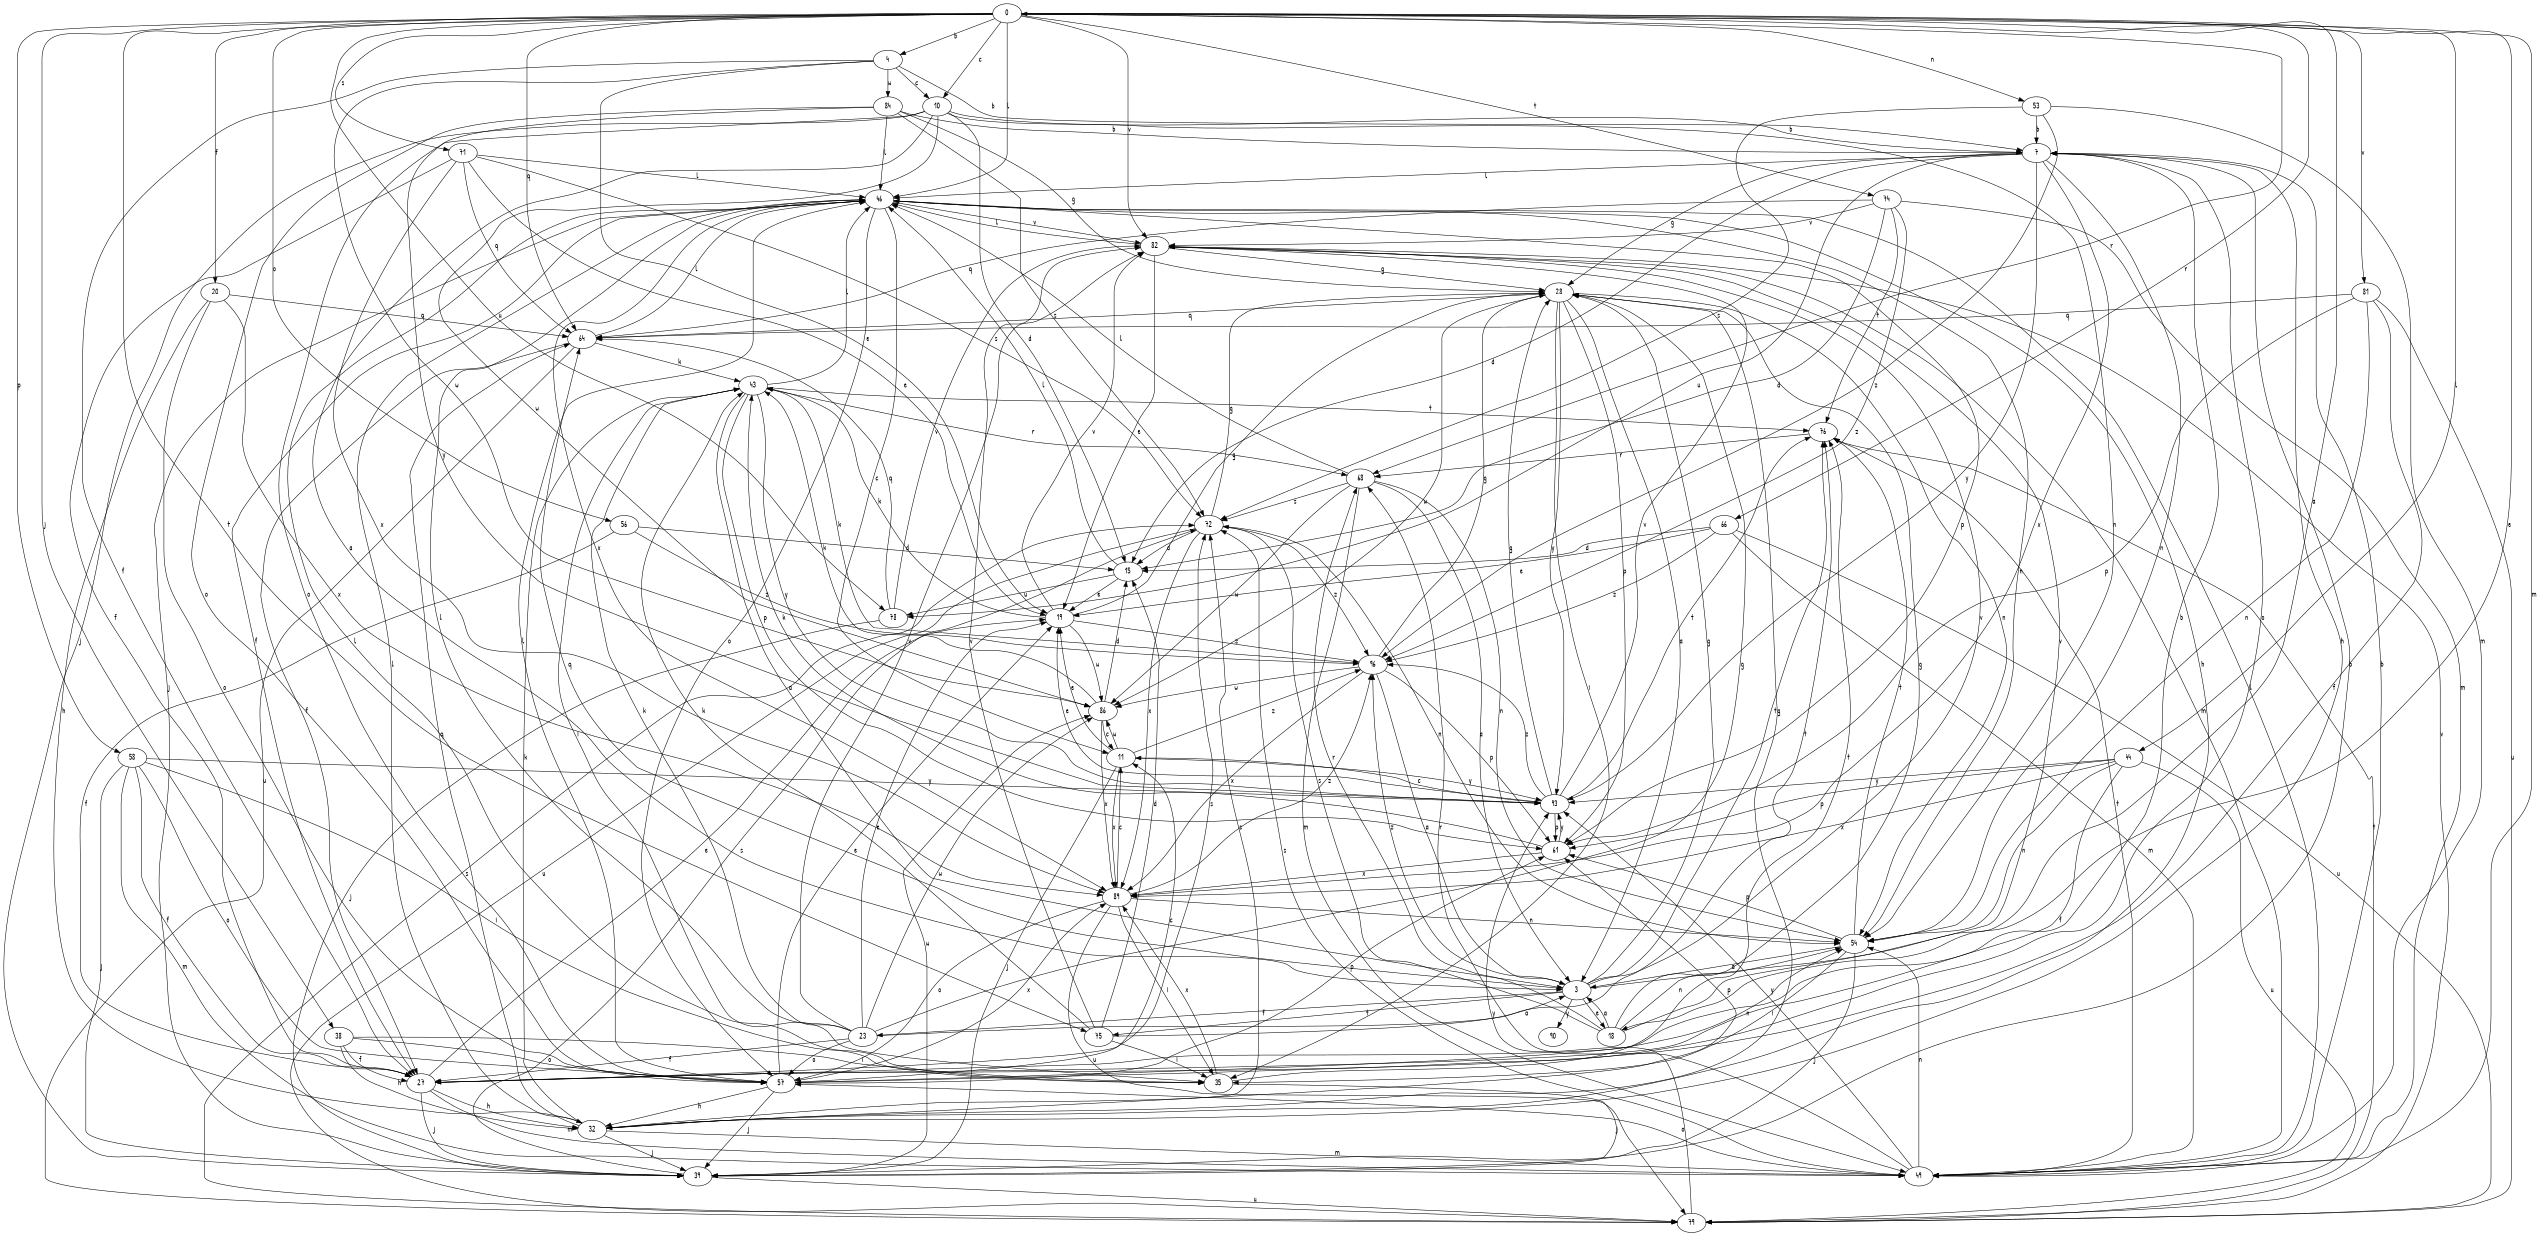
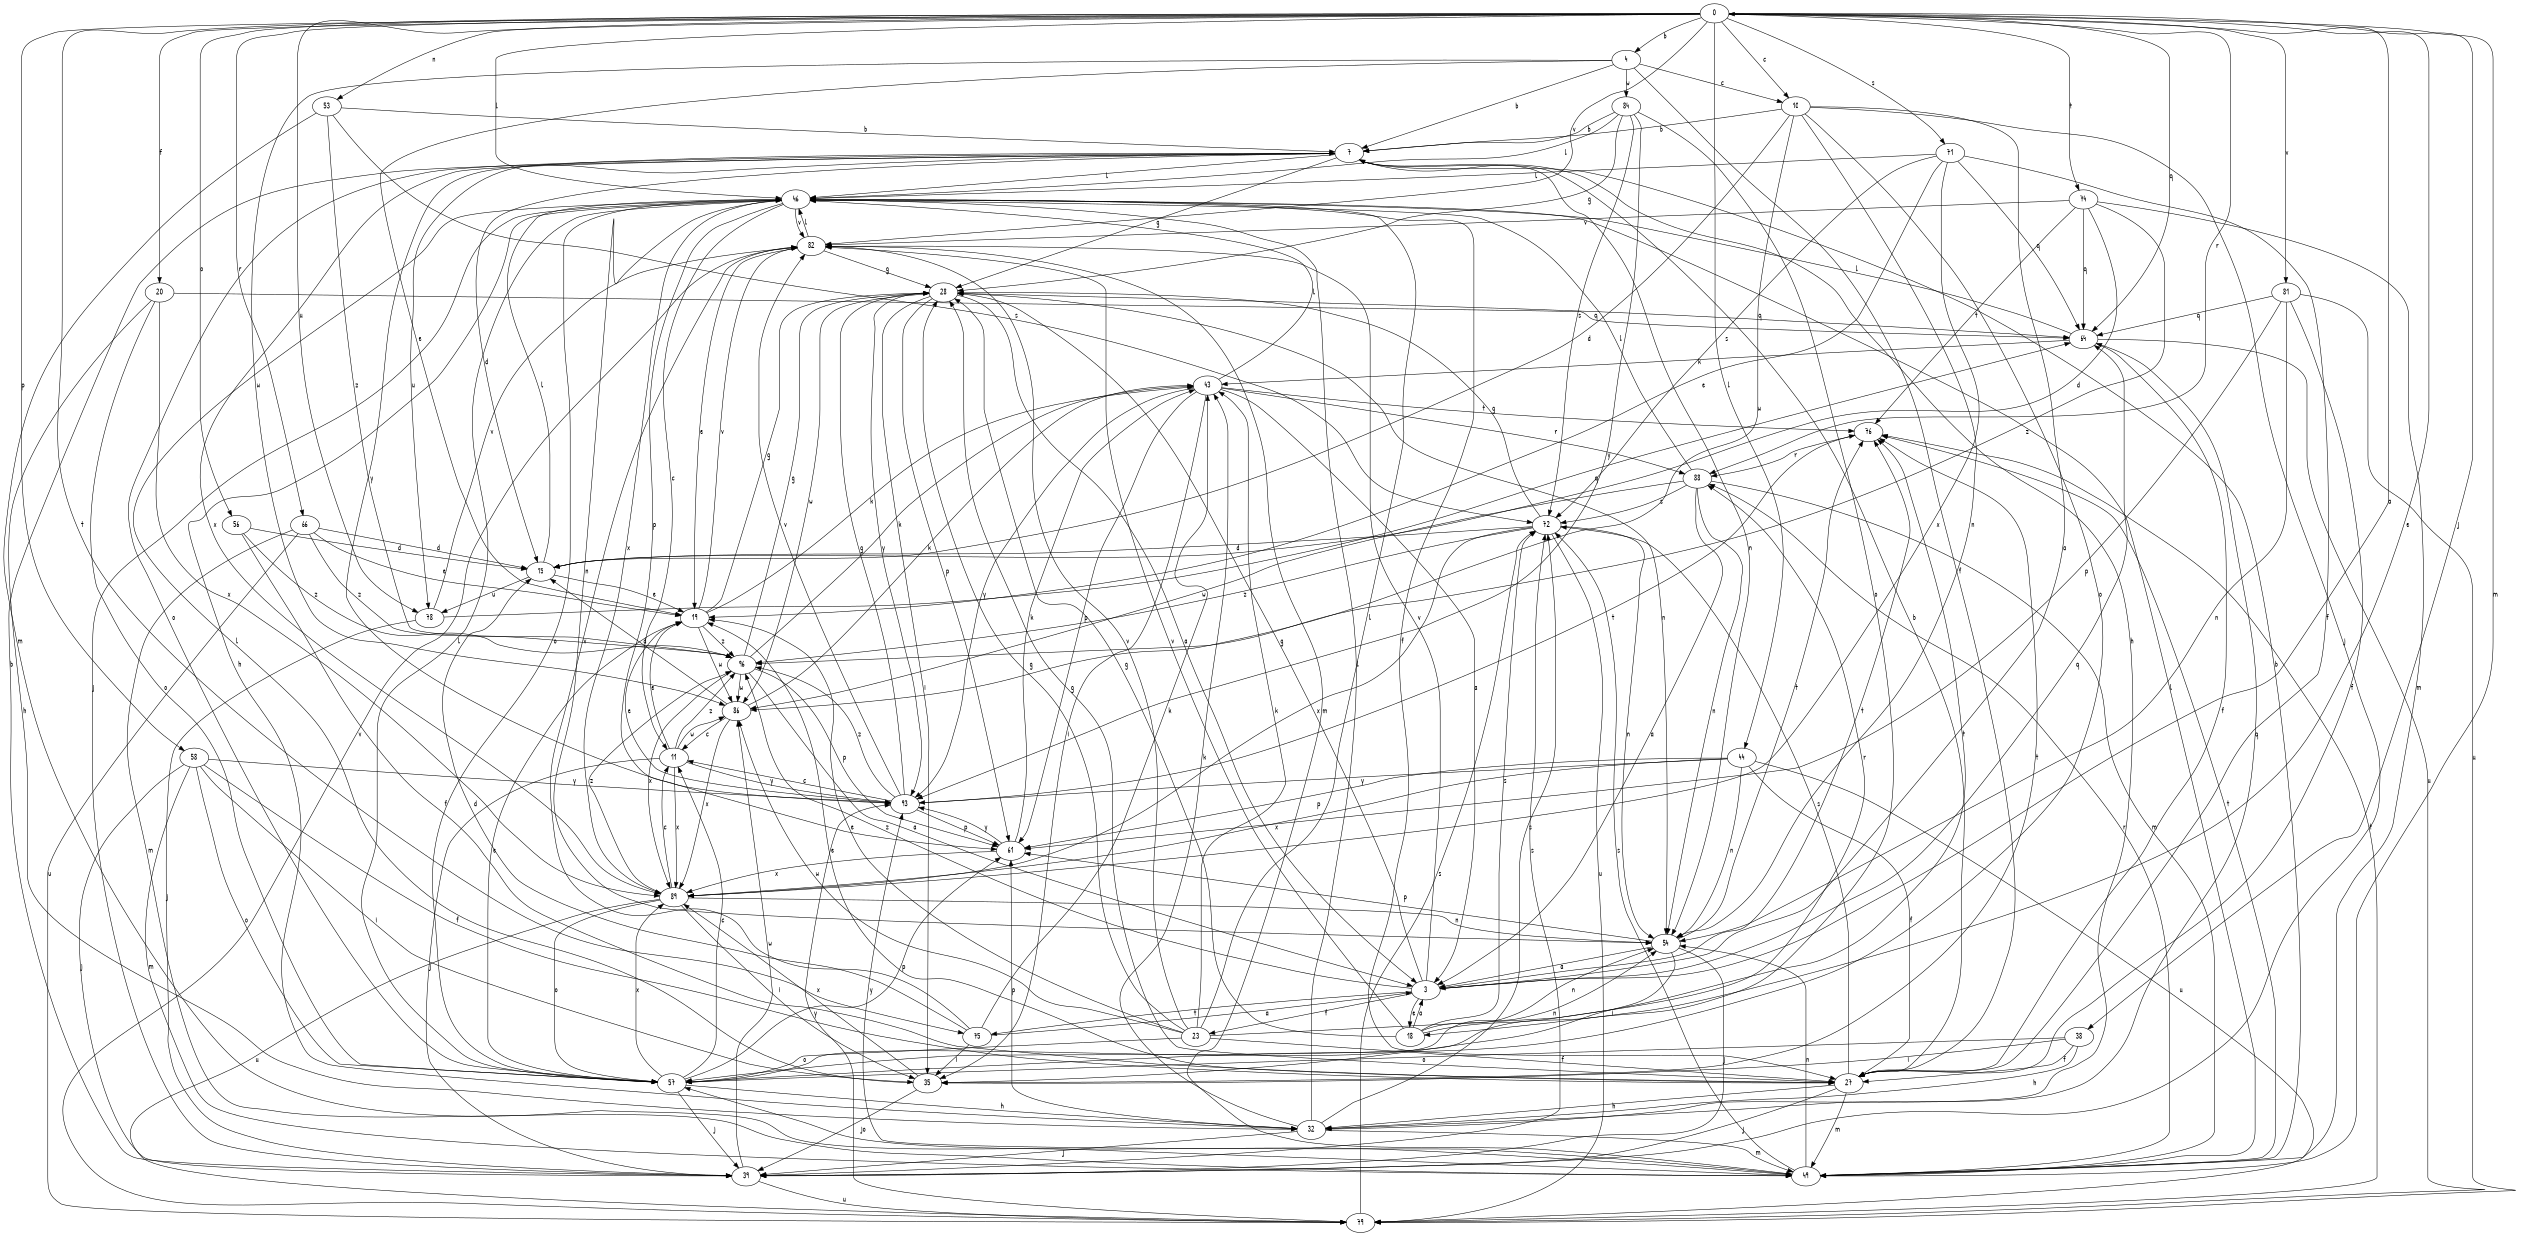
  strict digraph {
    fontname="Patrick Hand"
    node [fontname="Patrick Hand"]
    edge [fontname="Patrick Hand"]
    0
    4
    10
    18
    20
    38
    44
    46
    49
    53
    56
    58
    64
    66
-   68
+   68 [label=88]
    71
    74
    75
    78
    81
    82
    7
    19
    n24 [label=27]
    84
    86
    3
    15
    54
    57
    39
    28
    72
    32
    89
    35
    93
    61
    79
    11
    76
    96
    43
    23
-   90
    0 -> 4 [label=b]
    0 -> 10 [label=c]
    0 -> 18 [label=e]
    0 -> 20 [label=f]
    0 -> 38 [label=j]
    0 -> 44 [label=l]
    0 -> 46 [label=l]
    0 -> 49 [label=m]
    0 -> 53 [label=n]
    0 -> 56 [label=o]
    0 -> 58 [label=p]
    0 -> 64 [label=q]
    0 -> 66 [label=r]
    0 -> 68 [label=r]
    0 -> 71 [label=s]
    0 -> 74 [label=t]
    0 -> 75 [label=t]
    0 -> 78 [label=u]
    0 -> 81 [label=v]
    0 -> 82 [label=v]
    4 -> 10 [label=c]
    4 -> 7 [label=b]
    4 -> 19 [label=e]
    4 -> n24 [label=f]
    4 -> 84 [label=w]
    4 -> 86 [label=w]
    10 -> 7 [label=b]
    10 -> 86 [label=w]
    10 -> 3 [label=a]
    10 -> 15 [label=d]
    10 -> 54 [label=n]
    10 -> 57 [label=o]
    10 -> 39 [label=j]
    18 -> 68 [label=r]
    18 -> 82 [label=v]
    18 -> 3 [label=a]
    18 -> 54 [label=n]
    18 -> 28 [label=g]
    18 -> 72 [label=s]
    20 -> 64 [label=q]
    20 -> 57 [label=o]
    20 -> 32 [label=h]
    20 -> 89 [label=x]
    38 -> n24 [label=f]
    38 -> 57 [label=o]
    38 -> 32 [label=h]
    38 -> 35 [label=i]
    44 -> n24 [label=f]
    44 -> 54 [label=n]
    44 -> 89 [label=x]
    44 -> 93 [label=y]
    44 -> 61 [label=p]
    44 -> 79 [label=u]
    46 -> 82 [label=v]
    46 -> n24 [label=f]
    46 -> 54 [label=n]
    46 -> 57 [label=o]
    46 -> 39 [label=j]
    46 -> 32 [label=h]
    46 -> 89 [label=x]
    46 -> 61 [label=p]
    46 -> 11 [label=c]
    49 -> 46 [label=l]
    49 -> 68 [label=r]
    49 -> 7 [label=b]
    49 -> 54 [label=n]
    49 -> 57 [label=o]
    49 -> 72 [label=s]
    49 -> 93 [label=y]
    49 -> 76 [label=t]
    53 -> 49 [label=m]
    53 -> 7 [label=b]
    53 -> 72 [label=s]
    53 -> 96 [label=z]
    56 -> n24 [label=f]
    56 -> 15 [label=d]
    56 -> 96 [label=z]
    58 -> 49 [label=m]
    58 -> n24 [label=f]
    58 -> 57 [label=o]
    58 -> 39 [label=j]
    58 -> 35 [label=i]
    58 -> 93 [label=y]
    64 -> 46 [label=l]
    64 -> n24 [label=f]
    64 -> 79 [label=u]
    64 -> 43 [label=k]
    66 -> 49 [label=m]
    66 -> 19 [label=e]
    66 -> 15 [label=d]
    66 -> 79 [label=u]
    66 -> 96 [label=z]
    68 -> 46 [label=l]
    68 -> 49 [label=m]
    68 -> 86 [label=w]
    68 -> 3 [label=a]
    68 -> 54 [label=n]
    68 -> 72 [label=s]
    71 -> 46 [label=l]
    71 -> 64 [label=q]
    71 -> 19 [label=e]
    71 -> n24 [label=f]
    71 -> 72 [label=s]
    71 -> 89 [label=x]
    74 -> 49 [label=m]
    74 -> 64 [label=q]
    74 -> 82 [label=v]
    74 -> 15 [label=d]
    74 -> 76 [label=t]
    74 -> 96 [label=z]
    75 -> 82 [label=v]
    75 -> 3 [label=a]
    75 -> 15 [label=d]
    75 -> 35 [label=i]
    75 -> 43 [label=k]
    78 -> 64 [label=q]
    78 -> 82 [label=v]
    78 -> 39 [label=j]
    81 -> 64 [label=q]
    81 -> n24 [label=f]
    81 -> 54 [label=n]
    81 -> 61 [label=p]
    81 -> 79 [label=u]
    82 -> 46 [label=l]
    82 -> 49 [label=m]
    82 -> 19 [label=e]
    82 -> 28 [label=g]
    7 -> 46 [label=l]
    7 -> 78 [label=u]
    7 -> 15 [label=d]
    7 -> 54 [label=n]
    7 -> 57 [label=o]
    7 -> 28 [label=g]
    7 -> 32 [label=h]
    7 -> 89 [label=x]
    7 -> 93 [label=y]
    19 -> 82 [label=v]
    19 -> 86 [label=w]
    19 -> 28 [label=g]
    19 -> 96 [label=z]
    19 -> 43 [label=k]
    n24 -> 49 [label=m]
    n24 -> 7 [label=b]
    n24 -> 19 [label=e]
    n24 -> 39 [label=j]
-   32 -> 28 [label=g]
+   n24 -> 28 [label=g]
    n24 -> 72 [label=s]
    n24 -> 32 [label=h]
    84 -> 46 [label=l]
    84 -> 7 [label=b]
    84 -> 57 [label=o]
    84 -> 28 [label=g]
    84 -> 72 [label=s]
    84 -> 93 [label=y]
    86 -> 15 [label=d]
    86 -> 89 [label=x]
    86 -> 11 [label=c]
    86 -> 43 [label=k]
    3 -> 0 [label=a]
    3 -> 18 [label=e]
    3 -> 64 [label=q]
    3 -> 75 [label=t]
    3 -> 82 [label=v]
    3 -> 28 [label=g]
    3 -> 76 [label=t]
    3 -> 96 [label=z]
    3 -> 23 [label=f]
-   3 -> 90 [label=y]
    15 -> 46 [label=l]
    15 -> 78 [label=u]
    15 -> 19 [label=e]
    54 -> 3 [label=a]
    54 -> 39 [label=j]
    54 -> 35 [label=i]
    54 -> 61 [label=p]
    54 -> 76 [label=t]
    57 -> 46 [label=l]
    57 -> 19 [label=e]
    57 -> 54 [label=n]
    57 -> 39 [label=j]
    57 -> 32 [label=h]
    57 -> 89 [label=x]
    57 -> 61 [label=p]
    57 -> 11 [label=c]
    39 -> 7 [label=b]
    39 -> 86 [label=w]
    39 -> 72 [label=s]
    39 -> 79 [label=u]
    28 -> 64 [label=q]
    28 -> 86 [label=w]
    28 -> 3 [label=a]
    28 -> 54 [label=n]
    28 -> 35 [label=i]
    28 -> 93 [label=y]
    28 -> 61 [label=p]
    72 -> 15 [label=d]
    72 -> 54 [label=n]
    72 -> 28 [label=g]
    72 -> 89 [label=x]
    72 -> 79 [label=u]
    72 -> 96 [label=z]
    32 -> 46 [label=l]
    32 -> 49 [label=m]
    32 -> 64 [label=q]
    32 -> 39 [label=j]
    32 -> 72 [label=s]
    32 -> 61 [label=p]
    32 -> 43 [label=k]
    89 -> 54 [label=n]
    89 -> 57 [label=o]
    89 -> 35 [label=i]
    89 -> 79 [label=u]
    89 -> 11 [label=c]
    89 -> 96 [label=z]
    35 -> 46 [label=l]
    35 -> 39 [label=j]
    35 -> 89 [label=x]
    35 -> 76 [label=t]
    93 -> 82 [label=v]
    93 -> 19 [label=e]
    93 -> 28 [label=g]
    93 -> 61 [label=p]
    93 -> 11 [label=c]
    93 -> 76 [label=t]
    93 -> 96 [label=z]
    61 -> 89 [label=x]
    61 -> 93 [label=y]
    61 -> 43 [label=k]
    79 -> 82 [label=v]
    79 -> 72 [label=s]
    79 -> 93 [label=y]
    79 -> 76 [label=t]
    11 -> 19 [label=e]
    11 -> 86 [label=w]
    11 -> 39 [label=j]
    11 -> 89 [label=x]
    11 -> 93 [label=y]
    11 -> 96 [label=z]
    76 -> 68 [label=r]
    96 -> 86 [label=w]
    96 -> 3 [label=a]
    96 -> 28 [label=g]
    96 -> 89 [label=x]
    96 -> 61 [label=p]
    96 -> 43 [label=k]
    43 -> 46 [label=l]
    43 -> 68 [label=r]
    43 -> 3 [label=a]
    43 -> 35 [label=i]
    43 -> 93 [label=y]
    43 -> 61 [label=p]
    43 -> 76 [label=t]
    23 -> 46 [label=l]
    23 -> 82 [label=v]
    23 -> 19 [label=e]
    23 -> n24 [label=f]
    23 -> 86 [label=w]
    23 -> 57 [label=o]
    23 -> 28 [label=g]
    23 -> 76 [label=t]
    23 -> 43 [label=k]
  }
